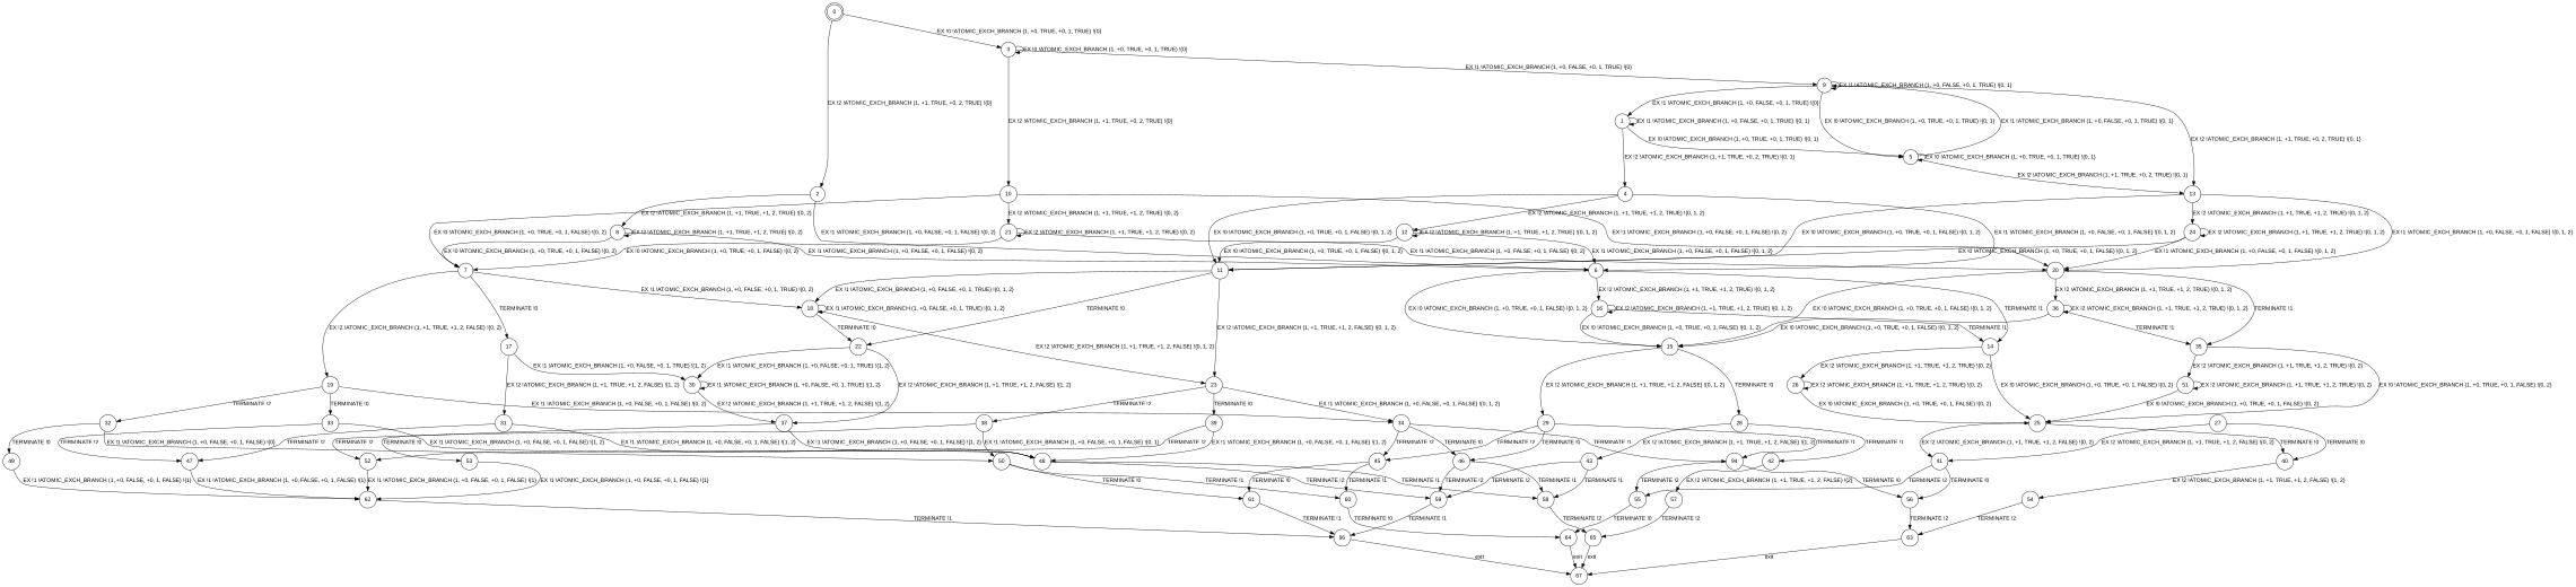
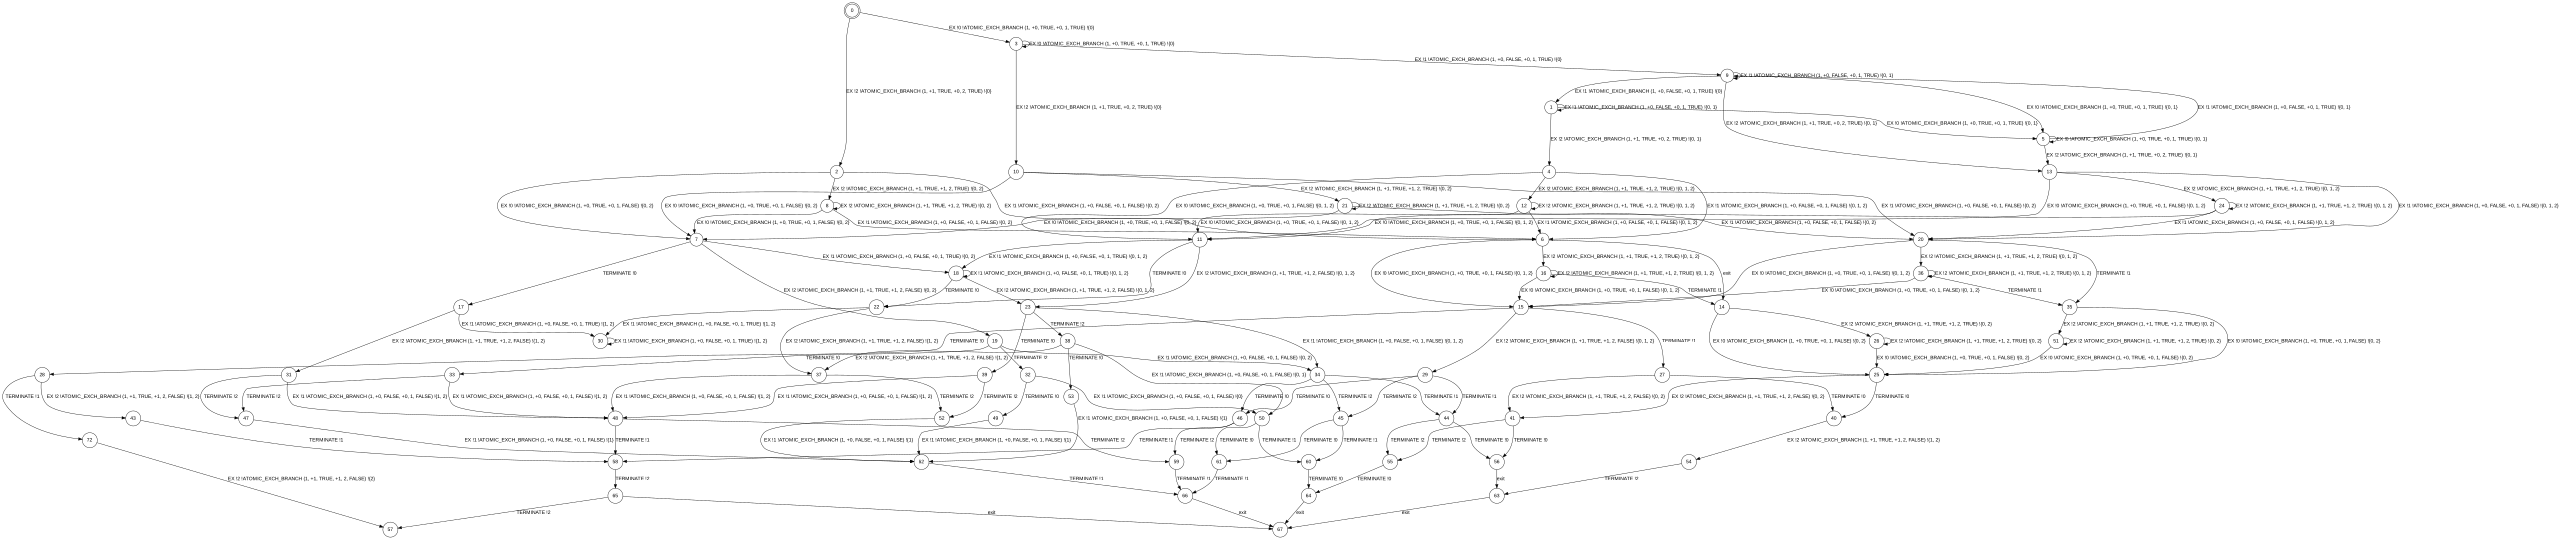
  digraph {
    fontname="Liberation Sans"
    node [fontname="Liberation Sans" shape=circle]
    edge [fontname="Liberation Sans"]
    0 [peripheries=2]
    2
    3
    1
    4
    5
    6
    7
    8
    9
    10
    11
    12
    13
    14
    15
    16
    17
    18
    19
    20
    21
    22
    23
    24
    25
    26
    27
    28
    29
    30
    31
    32
    33
    34
    35
    36
    37
    38
    39
    40
    41
-   42
+   42 [label=72]
    43
-   44 [label=94]
+   44
    45
    46
    47
    48
    49
    50
    51
    52
    53
    54
    55
    56
    57
    58
    59
    60
    61
    62
    63
    64
    65
    66
    67
    0 -> 2 [label="EX !2 !ATOMIC_EXCH_BRANCH (1, +1, TRUE, +0, 2, TRUE) !{0}"]
    0 -> 3 [label="EX !0 !ATOMIC_EXCH_BRANCH (1, +0, TRUE, +0, 1, TRUE) !{0}"]
    2 -> 6 [label="EX !1 !ATOMIC_EXCH_BRANCH (1, +0, FALSE, +0, 1, FALSE) !{0, 2}"]
+   2 -> 7 [label="EX !0 !ATOMIC_EXCH_BRANCH (1, +0, TRUE, +0, 1, FALSE) !{0, 2}"]
    2 -> 8 [label="EX !2 !ATOMIC_EXCH_BRANCH (1, +1, TRUE, +1, 2, TRUE) !{0, 2}"]
    3 -> 3 [label="EX !0 !ATOMIC_EXCH_BRANCH (1, +0, TRUE, +0, 1, TRUE) !{0}"]
    3 -> 9 [label="EX !1 !ATOMIC_EXCH_BRANCH (1, +0, FALSE, +0, 1, TRUE) !{0}"]
    3 -> 10 [label="EX !2 !ATOMIC_EXCH_BRANCH (1, +1, TRUE, +0, 2, TRUE) !{0}"]
    1 -> 1 [label="EX !1 !ATOMIC_EXCH_BRANCH (1, +0, FALSE, +0, 1, TRUE) !{0, 1}"]
    1 -> 4 [label="EX !2 !ATOMIC_EXCH_BRANCH (1, +1, TRUE, +0, 2, TRUE) !{0, 1}"]
    1 -> 5 [label="EX !0 !ATOMIC_EXCH_BRANCH (1, +0, TRUE, +0, 1, TRUE) !{0, 1}"]
    4 -> 6 [label="EX !1 !ATOMIC_EXCH_BRANCH (1, +0, FALSE, +0, 1, FALSE) !{0, 1, 2}"]
    4 -> 11 [label="EX !0 !ATOMIC_EXCH_BRANCH (1, +0, TRUE, +0, 1, FALSE) !{0, 1, 2}"]
    4 -> 12 [label="EX !2 !ATOMIC_EXCH_BRANCH (1, +1, TRUE, +1, 2, TRUE) !{0, 1, 2}"]
    5 -> 5 [label="EX !0 !ATOMIC_EXCH_BRANCH (1, +0, TRUE, +0, 1, TRUE) !{0, 1}"]
    5 -> 9 [label="EX !1 !ATOMIC_EXCH_BRANCH (1, +0, FALSE, +0, 1, TRUE) !{0, 1}"]
    5 -> 13 [label="EX !2 !ATOMIC_EXCH_BRANCH (1, +1, TRUE, +0, 2, TRUE) !{0, 1}"]
-   6 -> 14 [label="TERMINATE !1"]
+   6 -> 14 [label=exit]
    6 -> 15 [label="EX !0 !ATOMIC_EXCH_BRANCH (1, +0, TRUE, +0, 1, FALSE) !{0, 1, 2}"]
    6 -> 16 [label="EX !2 !ATOMIC_EXCH_BRANCH (1, +1, TRUE, +1, 2, TRUE) !{0, 1, 2}"]
    7 -> 17 [label="TERMINATE !0"]
    7 -> 18 [label="EX !1 !ATOMIC_EXCH_BRANCH (1, +0, FALSE, +0, 1, TRUE) !{0, 2}"]
    7 -> 19 [label="EX !2 !ATOMIC_EXCH_BRANCH (1, +1, TRUE, +1, 2, FALSE) !{0, 2}"]
    8 -> 6 [label="EX !1 !ATOMIC_EXCH_BRANCH (1, +0, FALSE, +0, 1, FALSE) !{0, 2}"]
    8 -> 7 [label="EX !0 !ATOMIC_EXCH_BRANCH (1, +0, TRUE, +0, 1, FALSE) !{0, 2}"]
    8 -> 8 [label="EX !2 !ATOMIC_EXCH_BRANCH (1, +1, TRUE, +1, 2, TRUE) !{0, 2}"]
    9 -> 1 [label="EX !1 !ATOMIC_EXCH_BRANCH (1, +0, FALSE, +0, 1, TRUE) !{0}"]
    9 -> 5 [label="EX !0 !ATOMIC_EXCH_BRANCH (1, +0, TRUE, +0, 1, TRUE) !{0, 1}"]
    9 -> 9 [label="EX !1 !ATOMIC_EXCH_BRANCH (1, +0, FALSE, +0, 1, TRUE) !{0, 1}"]
    9 -> 13 [label="EX !2 !ATOMIC_EXCH_BRANCH (1, +1, TRUE, +0, 2, TRUE) !{0, 1}"]
    10 -> 7 [label="EX !0 !ATOMIC_EXCH_BRANCH (1, +0, TRUE, +0, 1, FALSE) !{0, 2}"]
    10 -> 20 [label="EX !1 !ATOMIC_EXCH_BRANCH (1, +0, FALSE, +0, 1, FALSE) !{0, 2}"]
    10 -> 21 [label="EX !2 !ATOMIC_EXCH_BRANCH (1, +1, TRUE, +1, 2, TRUE) !{0, 2}"]
    11 -> 18 [label="EX !1 !ATOMIC_EXCH_BRANCH (1, +0, FALSE, +0, 1, TRUE) !{0, 1, 2}"]
    11 -> 22 [label="TERMINATE !0"]
    11 -> 23 [label="EX !2 !ATOMIC_EXCH_BRANCH (1, +1, TRUE, +1, 2, FALSE) !{0, 1, 2}"]
    12 -> 6 [label="EX !1 !ATOMIC_EXCH_BRANCH (1, +0, FALSE, +0, 1, FALSE) !{0, 1, 2}"]
    12 -> 11 [label="EX !0 !ATOMIC_EXCH_BRANCH (1, +0, TRUE, +0, 1, FALSE) !{0, 1, 2}"]
    12 -> 12 [label="EX !2 !ATOMIC_EXCH_BRANCH (1, +1, TRUE, +1, 2, TRUE) !{0, 1, 2}"]
    13 -> 11 [label="EX !0 !ATOMIC_EXCH_BRANCH (1, +0, TRUE, +0, 1, FALSE) !{0, 1, 2}"]
    13 -> 20 [label="EX !1 !ATOMIC_EXCH_BRANCH (1, +0, FALSE, +0, 1, FALSE) !{0, 1, 2}"]
    13 -> 24 [label="EX !2 !ATOMIC_EXCH_BRANCH (1, +1, TRUE, +1, 2, TRUE) !{0, 1, 2}"]
    14 -> 25 [label="EX !0 !ATOMIC_EXCH_BRANCH (1, +0, TRUE, +0, 1, FALSE) !{0, 2}"]
    14 -> 26 [label="EX !2 !ATOMIC_EXCH_BRANCH (1, +1, TRUE, +1, 2, TRUE) !{0, 2}"]
+   15 -> 27 [label="TERMINATE !1"]
    15 -> 28 [label="TERMINATE !0"]
    15 -> 29 [label="EX !2 !ATOMIC_EXCH_BRANCH (1, +1, TRUE, +1, 2, FALSE) !{0, 1, 2}"]
    16 -> 14 [label="TERMINATE !1"]
    16 -> 15 [label="EX !0 !ATOMIC_EXCH_BRANCH (1, +0, TRUE, +0, 1, FALSE) !{0, 1, 2}"]
    16 -> 16 [label="EX !2 !ATOMIC_EXCH_BRANCH (1, +1, TRUE, +1, 2, TRUE) !{0, 1, 2}"]
    17 -> 30 [label="EX !1 !ATOMIC_EXCH_BRANCH (1, +0, FALSE, +0, 1, TRUE) !{1, 2}"]
    17 -> 31 [label="EX !2 !ATOMIC_EXCH_BRANCH (1, +1, TRUE, +1, 2, FALSE) !{1, 2}"]
    18 -> 18 [label="EX !1 !ATOMIC_EXCH_BRANCH (1, +0, FALSE, +0, 1, TRUE) !{0, 1, 2}"]
    18 -> 22 [label="TERMINATE !0"]
    18 -> 23 [label="EX !2 !ATOMIC_EXCH_BRANCH (1, +1, TRUE, +1, 2, FALSE) !{0, 1, 2}"]
    19 -> 32 [label="TERMINATE !2"]
    19 -> 33 [label="TERMINATE !0"]
    19 -> 34 [label="EX !1 !ATOMIC_EXCH_BRANCH (1, +0, FALSE, +0, 1, FALSE) !{0, 2}"]
    20 -> 15 [label="EX !0 !ATOMIC_EXCH_BRANCH (1, +0, TRUE, +0, 1, FALSE) !{0, 1, 2}"]
    20 -> 35 [label="TERMINATE !1"]
    20 -> 36 [label="EX !2 !ATOMIC_EXCH_BRANCH (1, +1, TRUE, +1, 2, TRUE) !{0, 1, 2}"]
    21 -> 7 [label="EX !0 !ATOMIC_EXCH_BRANCH (1, +0, TRUE, +0, 1, FALSE) !{0, 2}"]
    21 -> 20 [label="EX !1 !ATOMIC_EXCH_BRANCH (1, +0, FALSE, +0, 1, FALSE) !{0, 2}"]
    21 -> 21 [label="EX !2 !ATOMIC_EXCH_BRANCH (1, +1, TRUE, +1, 2, TRUE) !{0, 2}"]
    22 -> 30 [label="EX !1 !ATOMIC_EXCH_BRANCH (1, +0, FALSE, +0, 1, TRUE) !{1, 2}"]
    22 -> 37 [label="EX !2 !ATOMIC_EXCH_BRANCH (1, +1, TRUE, +1, 2, FALSE) !{1, 2}"]
    23 -> 34 [label="EX !1 !ATOMIC_EXCH_BRANCH (1, +0, FALSE, +0, 1, FALSE) !{0, 1, 2}"]
    23 -> 38 [label="TERMINATE !2"]
    23 -> 39 [label="TERMINATE !0"]
    24 -> 11 [label="EX !0 !ATOMIC_EXCH_BRANCH (1, +0, TRUE, +0, 1, FALSE) !{0, 1, 2}"]
    24 -> 20 [label="EX !1 !ATOMIC_EXCH_BRANCH (1, +0, FALSE, +0, 1, FALSE) !{0, 1, 2}"]
    24 -> 24 [label="EX !2 !ATOMIC_EXCH_BRANCH (1, +1, TRUE, +1, 2, TRUE) !{0, 1, 2}"]
    25 -> 40 [label="TERMINATE !0"]
    25 -> 41 [label="EX !2 !ATOMIC_EXCH_BRANCH (1, +1, TRUE, +1, 2, FALSE) !{0, 2}"]
    26 -> 25 [label="EX !0 !ATOMIC_EXCH_BRANCH (1, +0, TRUE, +0, 1, FALSE) !{0, 2}"]
    26 -> 26 [label="EX !2 !ATOMIC_EXCH_BRANCH (1, +1, TRUE, +1, 2, TRUE) !{0, 2}"]
    27 -> 40 [label="TERMINATE !0"]
    27 -> 41 [label="EX !2 !ATOMIC_EXCH_BRANCH (1, +1, TRUE, +1, 2, FALSE) !{0, 2}"]
    28 -> 42 [label="TERMINATE !1"]
    28 -> 43 [label="EX !2 !ATOMIC_EXCH_BRANCH (1, +1, TRUE, +1, 2, FALSE) !{1, 2}"]
    29 -> 44 [label="TERMINATE !1"]
    29 -> 45 [label="TERMINATE !2"]
    29 -> 46 [label="TERMINATE !0"]
    30 -> 30 [label="EX !1 !ATOMIC_EXCH_BRANCH (1, +0, FALSE, +0, 1, TRUE) !{1, 2}"]
-   30 -> 37 [label="EX !2 !ATOMIC_EXCH_BRANCH (1, +1, TRUE, +1, 2, FALSE) !{1, 2}"]
+   38 -> 37 [label="EX !2 !ATOMIC_EXCH_BRANCH (1, +1, TRUE, +1, 2, FALSE) !{1, 2}"]
    31 -> 47 [label="TERMINATE !2"]
    31 -> 48 [label="EX !1 !ATOMIC_EXCH_BRANCH (1, +0, FALSE, +0, 1, FALSE) !{1, 2}"]
    32 -> 49 [label="TERMINATE !0"]
    32 -> 50 [label="EX !1 !ATOMIC_EXCH_BRANCH (1, +0, FALSE, +0, 1, FALSE) !{0}"]
    33 -> 47 [label="TERMINATE !2"]
    33 -> 48 [label="EX !1 !ATOMIC_EXCH_BRANCH (1, +0, FALSE, +0, 1, FALSE) !{1, 2}"]
    34 -> 44 [label="TERMINATE !1"]
    34 -> 45 [label="TERMINATE !2"]
    34 -> 46 [label="TERMINATE !0"]
    35 -> 25 [label="EX !0 !ATOMIC_EXCH_BRANCH (1, +0, TRUE, +0, 1, FALSE) !{0, 2}"]
    35 -> 51 [label="EX !2 !ATOMIC_EXCH_BRANCH (1, +1, TRUE, +1, 2, TRUE) !{0, 2}"]
    36 -> 15 [label="EX !0 !ATOMIC_EXCH_BRANCH (1, +0, TRUE, +0, 1, FALSE) !{0, 1, 2}"]
    36 -> 35 [label="TERMINATE !1"]
    36 -> 36 [label="EX !2 !ATOMIC_EXCH_BRANCH (1, +1, TRUE, +1, 2, TRUE) !{0, 1, 2}"]
    37 -> 48 [label="EX !1 !ATOMIC_EXCH_BRANCH (1, +0, FALSE, +0, 1, FALSE) !{1, 2}"]
    37 -> 52 [label="TERMINATE !2"]
    38 -> 50 [label="EX !1 !ATOMIC_EXCH_BRANCH (1, +0, FALSE, +0, 1, FALSE) !{0, 1}"]
    38 -> 53 [label="TERMINATE !0"]
    39 -> 48 [label="EX !1 !ATOMIC_EXCH_BRANCH (1, +0, FALSE, +0, 1, FALSE) !{1, 2}"]
    39 -> 52 [label="TERMINATE !2"]
    40 -> 54 [label="EX !2 !ATOMIC_EXCH_BRANCH (1, +1, TRUE, +1, 2, FALSE) !{1, 2}"]
    41 -> 55 [label="TERMINATE !2"]
    41 -> 56 [label="TERMINATE !0"]
    42 -> 57 [label="EX !2 !ATOMIC_EXCH_BRANCH (1, +1, TRUE, +1, 2, FALSE) !{2}"]
    43 -> 58 [label="TERMINATE !1"]
-   43 -> 59 [label="TERMINATE !2"]
    44 -> 55 [label="TERMINATE !2"]
    44 -> 56 [label="TERMINATE !0"]
    45 -> 60 [label="TERMINATE !1"]
    45 -> 61 [label="TERMINATE !0"]
    46 -> 58 [label="TERMINATE !1"]
    46 -> 59 [label="TERMINATE !2"]
    47 -> 62 [label="EX !1 !ATOMIC_EXCH_BRANCH (1, +0, FALSE, +0, 1, FALSE) !{1}"]
    48 -> 58 [label="TERMINATE !1"]
    48 -> 59 [label="TERMINATE !2"]
    49 -> 62 [label="EX !1 !ATOMIC_EXCH_BRANCH (1, +0, FALSE, +0, 1, FALSE) !{1}"]
    50 -> 60 [label="TERMINATE !1"]
    50 -> 61 [label="TERMINATE !0"]
    51 -> 25 [label="EX !0 !ATOMIC_EXCH_BRANCH (1, +0, TRUE, +0, 1, FALSE) !{0, 2}"]
    51 -> 51 [label="EX !2 !ATOMIC_EXCH_BRANCH (1, +1, TRUE, +1, 2, TRUE) !{0, 2}"]
    52 -> 62 [label="EX !1 !ATOMIC_EXCH_BRANCH (1, +0, FALSE, +0, 1, FALSE) !{1}"]
    53 -> 62 [label="EX !1 !ATOMIC_EXCH_BRANCH (1, +0, FALSE, +0, 1, FALSE) !{1}"]
    54 -> 63 [label="TERMINATE !2"]
    55 -> 64 [label="TERMINATE !0"]
-   56 -> 63 [label="TERMINATE !2"]
-   57 -> 65 [label="TERMINATE !2"]
+   56 -> 63 [label=exit]
+   65 -> 57 [label="TERMINATE !2"]
    58 -> 65 [label="TERMINATE !2"]
    59 -> 66 [label="TERMINATE !1"]
    60 -> 64 [label="TERMINATE !0"]
    61 -> 66 [label="TERMINATE !1"]
    62 -> 66 [label="TERMINATE !1"]
    63 -> 67 [label=exit]
    64 -> 67 [label=exit]
    65 -> 67 [label=exit]
    66 -> 67 [label=exit]
  }
